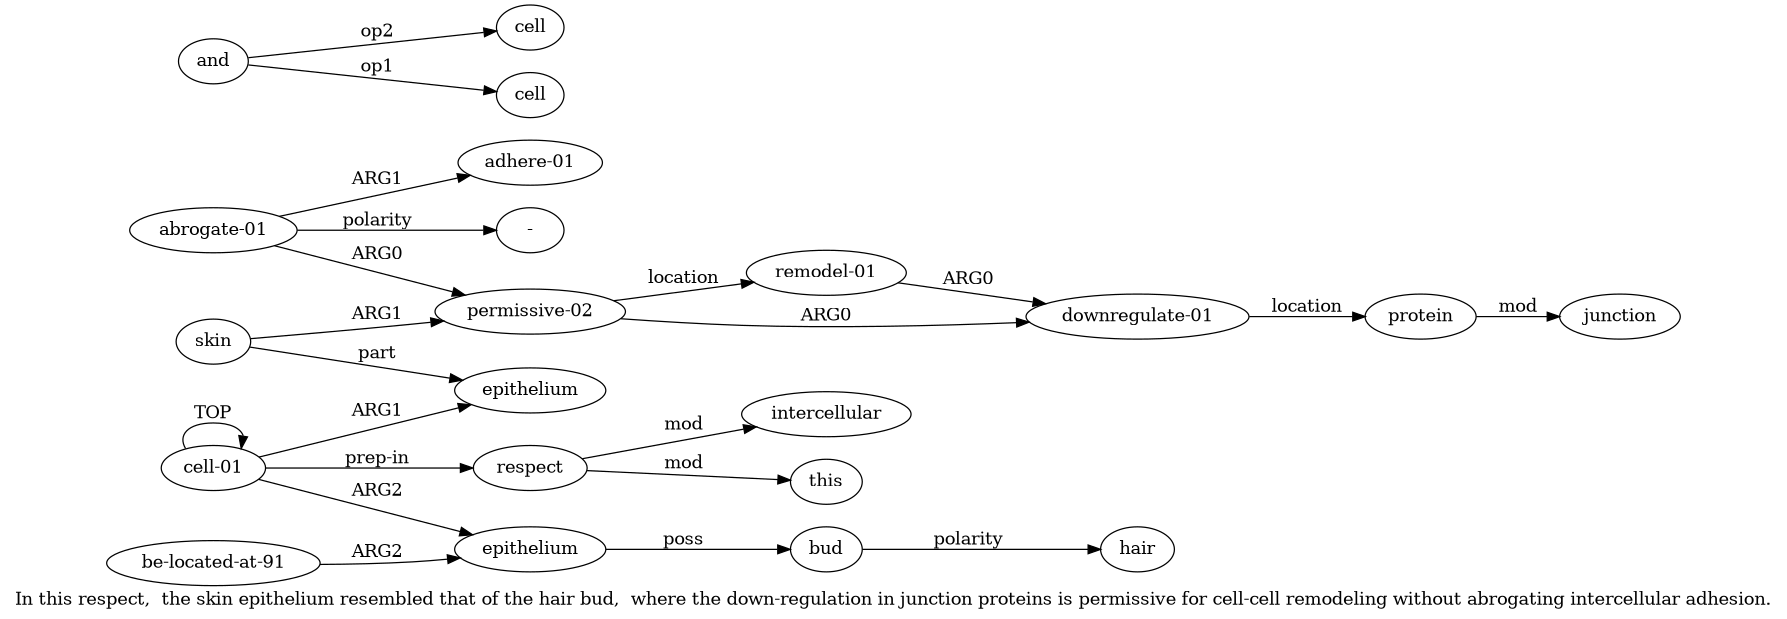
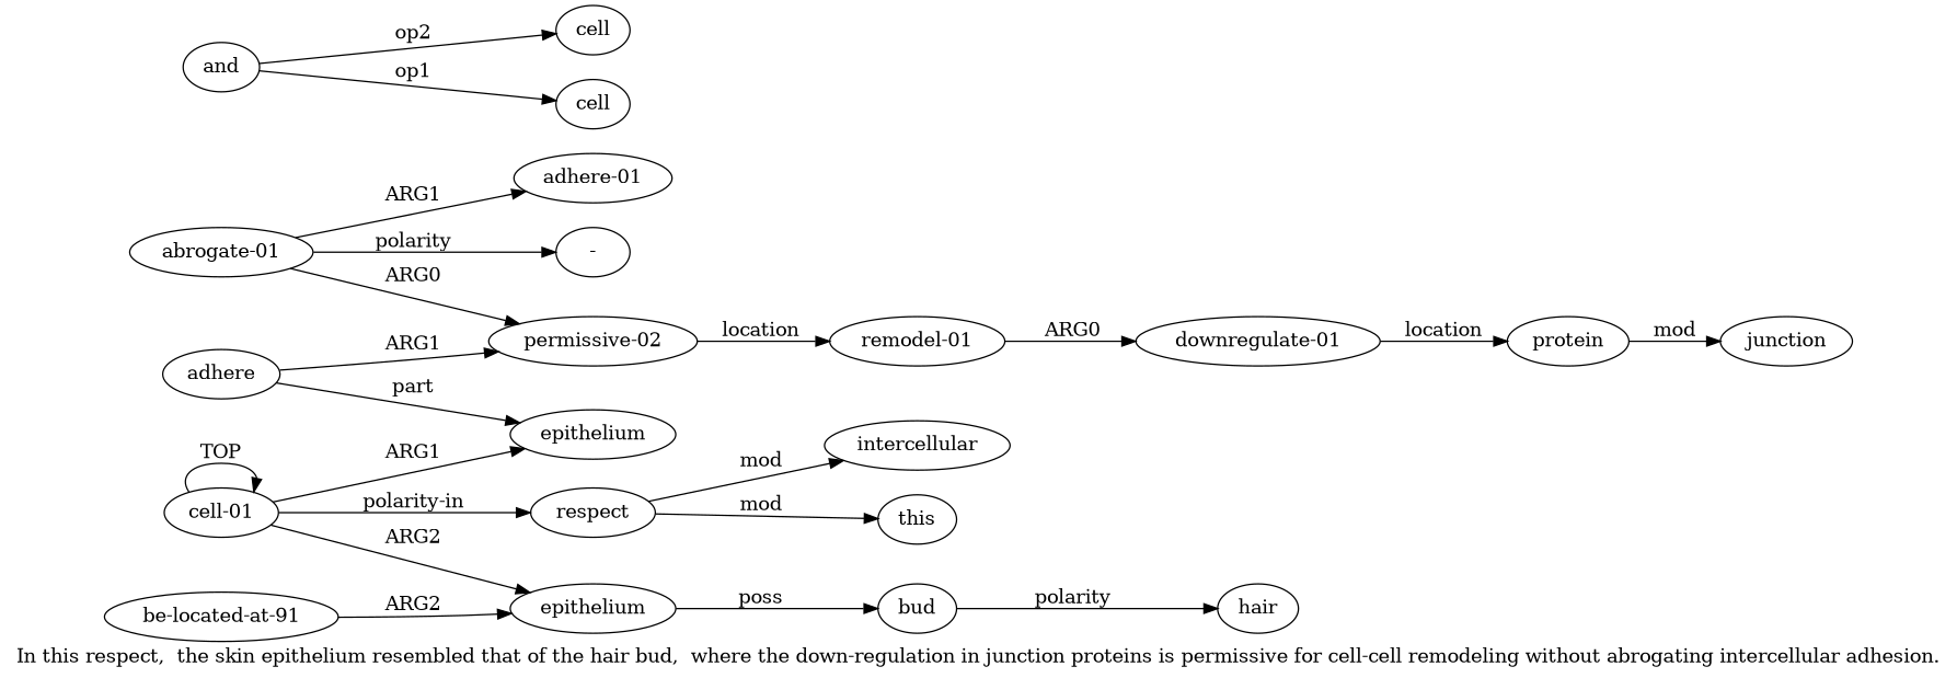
  digraph {
    label="In this respect,  the skin epithelium resembled that of the hair bud,  where the down-regulation in junction proteins is permissive for cell-cell remodeling without abrogating intercellular adhesion."
    rankdir=LR
    node [color=black gold_label=cell test_label=cell]
    edge [color=black gold_label=ARG1 test_label=ARG1]
    n1 [gold_ind=15 gold_label="abrogate-01" label="abrogate-01" test_ind=15 test_label="abrogate-01"]
    n2 [gold_ind=16 gold_label="adhere-01" label="adhere-01" test_ind=16 test_label="adhere-01"]
    n3 [gold_ind=-1 gold_label="-" label="-" test_ind=-1 test_label="-"]
    n4 [gold_ind=7 gold_label="permissive-02" label="permissive-02" test_ind=7 test_label="permissive-02"]
    n5 [gold_ind=11 gold_label="remodel-01" label="remodel-01" test_ind=11 test_label="remodel-01"]
    n6 [gold_ind=8 gold_label="downregulate-01" label="downregulate-01" test_ind=8 test_label="downregulate-01"]
    n7 [gold_ind=17 gold_label=intercellular label=intercellular test_ind=17 test_label=intercellular]
    n8 [gold_ind=9 gold_label=protein label=protein test_ind=9 test_label=protein]
    n9 [gold_ind=14 label=cell test_ind=14]
    n10 [gold_ind=12 gold_label=and label=and test_ind=12 test_label=and]
    n11 [gold_ind=13 label=cell test_ind=13]
    n12 [gold_ind=10 gold_label=junction label=junction test_ind=10 test_label=junction]
    n13 [gold_ind=19 gold_label=this label=this test_ind=19 test_label=this]
    n14 [gold_ind=18 gold_label=respect label=respect test_ind=18 test_label=respect]
    n15 [gold_ind=1 gold_label=epithelium label=epithelium test_ind=1 test_label=epithelium]
    n16 [gold_ind=0 gold_label="resemble-01" label="cell-01" test_ind=0 test_label="resemble-01"]
    n17 [gold_ind=3 gold_label=epithelium label=epithelium test_ind=3 test_label=epithelium]
    n18 [gold_ind=4 gold_label=bud label=bud test_ind=4 test_label=bud]
    n19 [gold_ind=5 gold_label=hair label=hair test_ind=5 test_label=hair]
-   n20 [gold_ind=2 gold_label=skin label=skin test_ind=2 test_label=skin]
+   n20 [gold_ind=2 gold_label=skin label=adhere test_ind=2 test_label=skin]
    n21 [gold_ind=6 gold_label="be-located-at-91" label="be-located-at-91" test_ind=6 test_label="be-located-at-91"]
    n1 -> n2 [label=ARG1]
    n1 -> n3 [gold_label=polarity label=polarity test_label=polarity]
    n1 -> n4 [gold_label=ARG0 label=ARG0 test_label=ARG0]
    n4 -> n5 [label=location]
-   n4 -> n6 [gold_label=ARG0 label=ARG0 test_label=ARG0]
    n5 -> n6 [gold_label=ARG0 label=ARG0 test_label=ARG0]
    n6 -> n8 [gold_label=location label=location test_label=location]
    n8 -> n12 [gold_label=mod label=mod test_label=mod]
    n10 -> n9 [gold_label=op2 label=op2 test_label=op2]
    n10 -> n11 [gold_label=op1 label=op1 test_label=op1]
    n14 -> n7 [gold_label=mod label=mod test_label=mod]
    n14 -> n13 [gold_label=mod label=mod test_label=mod]
-   n16 -> n14 [gold_label="prep-in" label="prep-in" test_label="prep-in"]
+   n16 -> n14 [gold_label="prep-in" label="polarity-in" test_label="prep-in"]
    n16 -> n15 [label=ARG1]
    n16 -> n16 [gold_label=TOP label=TOP test_label=TOP]
    n16 -> n17 [gold_label=ARG2 label=ARG2 test_label=ARG2]
    n17 -> n18 [gold_label=poss label=poss test_label=poss]
    n18 -> n19 [gold_label=mod label=polarity test_label=mod]
    n20 -> n4 [label=ARG1]
    n20 -> n15 [gold_label=part label=part test_label=part]
    n21 -> n17 [gold_label=ARG2 label=ARG2 test_label=ARG2]
  }
